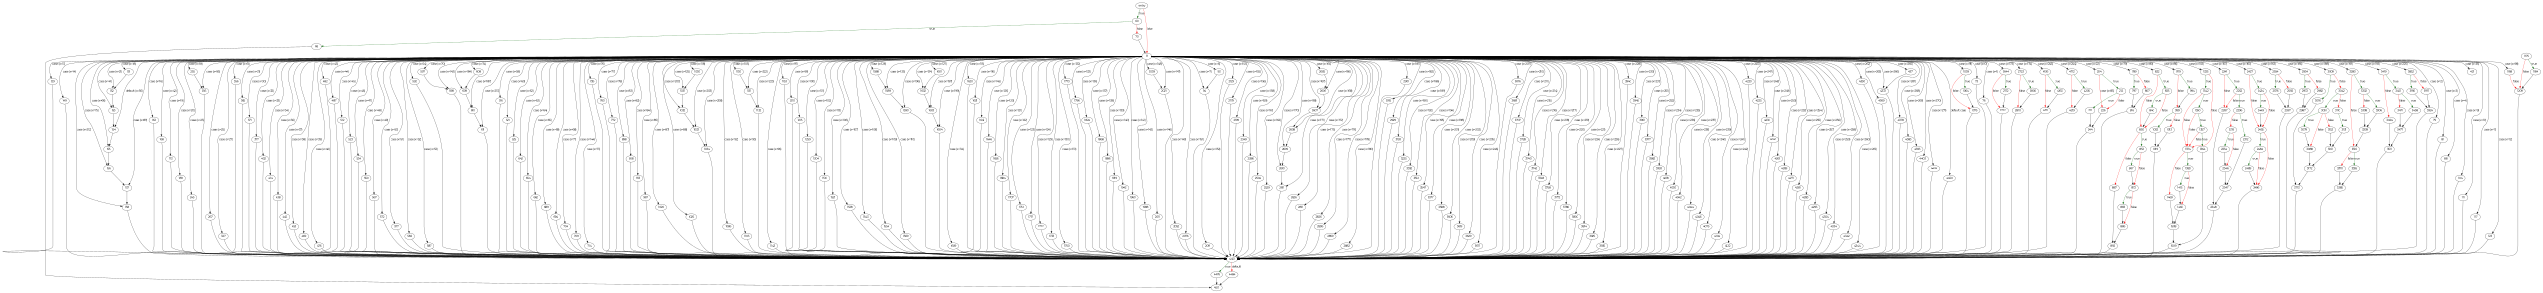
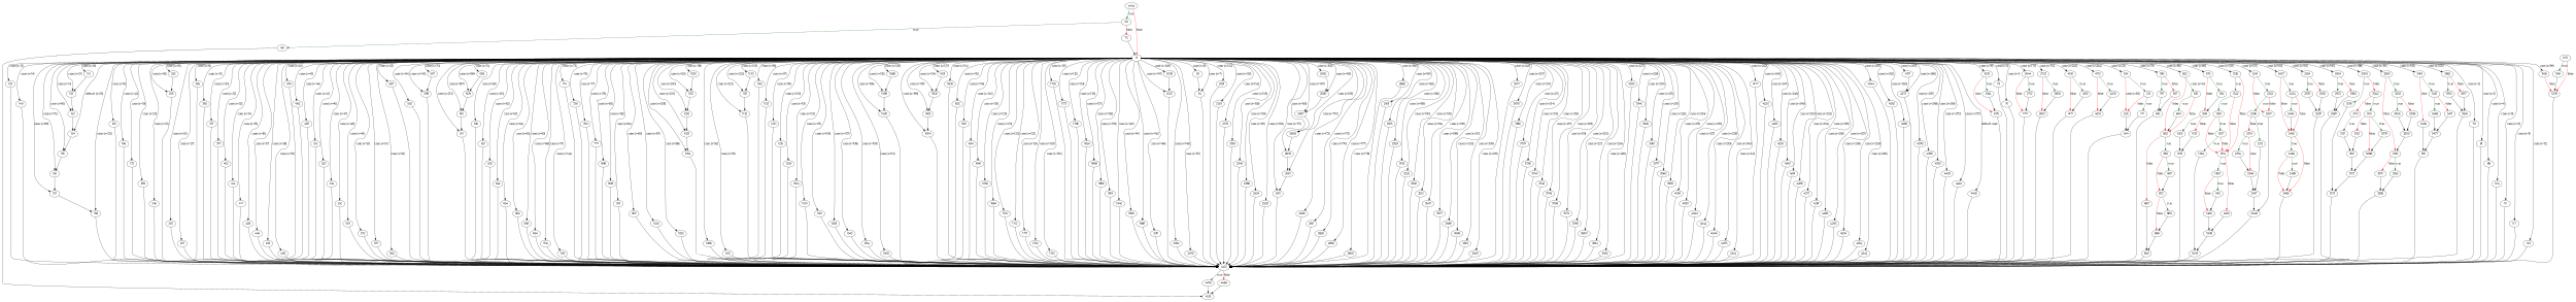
  digraph {
    fontname=Montserrat
    node [fontname=Montserrat]
    edge [fontname=Montserrat]
    n1 [label=entry]
    60
    71
    68
    70
    73
    76
    79
    81
    88
    93
    94
    104
    111
    117
    123
    129
    149
    151
    152
    153
    154
    155
    156
    157
    158
    163
    168
    173
    189
    204
    245
    255
    256
    267
    327
    356
    365
    371
    377
    402
    414
    421
    438
    445
    453
    469
    476
    482
    487
    512
    523
    534
    550
    567
    572
    577
    582
    587
    592
    597
    598
    608
    609
    610
    611
    616
    621
    625
    642
    654
    662
    689
    694
    704
    709
    714
    726
    760
    772
    789
    822
    898
    908
    913
    967
    979
    1020
    1025
    1030
    1031
    1032
    1033
    1034
    1039
    1086
    1103
    1130
    1131
    1132
    1143
    1153
    1168
    1210
    1215
    1259
    1304
    1335
    1510
    1521
    1538
    1543
    1554
    1569
    1588
    1589
    1590
    1601
    1602
    1603
    1604
    1609
    1620
    1631
    1641
    1646
    1656
    1684
    1707
    1712
    1717
    1722
    1733
    1750
    1773
    1796
    1824
    1868
    1896
    1919
    1942
    1960
    1988
    2011
    2021
    2039
    2052
    2076
    2091
    2129
    2179
    2199
    2241
    2349
    2386
    2427
    2504
    2529
    2554
    2605
    2606
    2607
    2608
    2609
    2610
    2611
    2626
    2644
    2723
    2811
    2826
    2836
    2859
    2882
    2901
    2915
    2929
    2934
    3009
    3193
    3225
    3280
    3392
    3419
    3512
    3547
    3577
    3588
    3606
    3619
    3629
    3671
    3676
    3681
    3707
    3728
    3740
    3742
    3748
    3758
    3772
    3786
    3800
    3814
    3852
    3925
    3935
    3940
    3945
    3961
    3977
    3982
    3993
    4018
    4030
    4042
    4044
    4046
    4075
    4104
    4122
    4136
    4172
    4220
    4225
    4230
    4242
    4261
    4269
    4271
    4281
    4283
    4293
    4304
    4334
    4342
    4344
    4350
    4369
    4371
    4372
    4378
    4383
    4393
    4403
    4424
    4450
    4501
    4451
    212
    226
    797
    807
    835
    850
    994
    999
    1064
    1075
    1209
    1342
    1374
    2252
    2267
    2434
    2455
    2576
    2592
    2712
    2722
    2800
    2810
    2972
    2982
    3016
    3042
    3302
    3316
    3451
    3494
    3910
    3917
    4163
    4171
    4205
    4219
    4476
    4484
    221
    244
    816
    840
    853
    887
    867
    872
    892
    883
    886
    1002
    1013
    1019
    1175
    1184
    1350
    1383
    1469
    1357
    1364
    1509
    1415
    1460
    1508
    2296
    2348
    2312
    2319
    2347
    2334
    2346
    2449
    2484
    2496
    2489
    2597
    2987
    3173
    3051
    3110
    3079
    3088
    3152
    3131
    3172
    3161
    3306
    3308
    3355
    3370
    3309
    3385
    3458
    3471
    3511
    3477
    3924
    n1 -> 60 [color=darkgreen label=true]
    n1 -> 71 [color=red label=false]
    60 -> 68 [color=darkgreen label=true]
    60 -> 70 [color=red label=false]
    71 -> 73 [label="case (x=0)"]
    71 -> 76 [label="case (x=1)"]
    71 -> 79 [label="case (x=2)"]
    71 -> 81 [label="case (x=3)"]
    71 -> 88 [label="case (x=4)"]
    71 -> 93 [label="case (x=6)"]
    71 -> 94 [label="case (x=7)"]
    71 -> 104 [label="case (x=9)"]
    71 -> 111 [label="case (x=10)"]
    71 -> 117 [label="case (x=11)"]
    71 -> 123 [label="case (x=12)"]
    71 -> 129 [label="case (x=13)"]
    71 -> 149 [label="case (x=14)"]
    71 -> 151 [label="case (x=18)"]
    71 -> 152 [label="case (x=21)"]
    71 -> 153 [label="case (x=41)"]
    71 -> 154 [label="default (x=56)"]
    71 -> 155 [label="case (x=66)"]
    71 -> 156 [label="case (x=75)"]
    71 -> 157 [label="case (x=89)"]
    71 -> 158 [label="case (x=212)"]
    71 -> 163 [label="case (x=16)"]
    71 -> 168 [label="case (x=42)"]
    71 -> 173 [label="case (x=19)"]
    71 -> 189 [label="case (x=20)"]
    71 -> 204 [label="case (x=22)"]
    71 -> 245 [label="case (x=23)"]
    71 -> 255 [label="case (x=59)"]
    71 -> 256 [label="case (x=95)"]
    71 -> 267 [label="case (x=25)"]
    71 -> 327 [label="case (x=27)"]
    71 -> 356 [label="case (x=61)"]
    71 -> 365 [label="case (x=31)"]
    71 -> 371 [label="case (x=30)"]
    71 -> 377 [label="case (x=32)"]
    71 -> 402 [label="case (x=33)"]
    71 -> 414 [label="case (x=34)"]
    71 -> 421 [label="case (x=35)"]
    71 -> 438 [label="case (x=36)"]
    71 -> 445 [label="case (x=37)"]
    71 -> 453 [label="case (x=38)"]
    71 -> 469 [label="case (x=39)"]
    71 -> 476 [label="case (x=40)"]
    71 -> 482 [label="case (x=43)"]
    71 -> 487 [label="case (x=44)"]
    71 -> 512 [label="case (x=45)"]
    71 -> 523 [label="case (x=46)"]
    71 -> 534 [label="case (x=47)"]
    71 -> 550 [label="case (x=48)"]
    71 -> 567 [label="case (x=49)"]
    71 -> 572 [label="case (x=50)"]
    71 -> 577 [label="case (x=51)"]
    71 -> 582 [label="case (x=52)"]
    71 -> 587 [label="case (x=53)"]
    71 -> 592 [label="case (x=54)"]
    71 -> 597 [label="case (x=70)"]
    71 -> 598 [label="case (x=143)"]
    71 -> 608 [label="case (x=74)"]
    71 -> 609 [label="case (x=184)"]
    71 -> 610 [label="case (x=187)"]
    71 -> 611 [label="case (x=213)"]
    71 -> 616 [label="case (x=58)"]
    71 -> 621 [label="case (x=60)"]
    71 -> 625 [label="case (x=62)"]
    71 -> 642 [label="case (x=63)"]
    71 -> 654 [label="case (x=64)"]
    71 -> 662 [label="case (x=65)"]
    71 -> 689 [label="case (x=69)"]
    71 -> 694 [label="case (x=68)"]
    71 -> 704 [label="case (x=71)"]
    71 -> 709 [label="case (x=144)"]
    71 -> 714 [label="case (x=73)"]
    71 -> 726 [label="case (x=76)"]
    71 -> 760 [label="case (x=77)"]
    71 -> 772 [label="case (x=78)"]
    71 -> 789 [label="case (x=79)"]
    71 -> 822 [label="case (x=80)"]
    71 -> 898 [label="case (x=83)"]
    71 -> 908 [label="case (x=82)"]
    71 -> 913 [label="case (x=84)"]
    71 -> 967 [label="case (x=85)"]
    71 -> 979 [label="case (x=86)"]
    71 -> 1020 [label="case (x=87)"]
    71 -> 1025 [label="case (x=88)"]
    71 -> 1030 [label="case (x=118)"]
    71 -> 1031 [label="case (x=125)"]
    71 -> 1032 [label="case (x=200)"]
    71 -> 1033 [label="case (x=203)"]
    71 -> 1034 [label="case (x=208)"]
    71 -> 1039 [label="case (x=91)"]
    71 -> 1086 [label="case (x=92)"]
    71 -> 1103 [label="case (x=93)"]
    71 -> 1130 [label="case (x=105)"]
    71 -> 1131 [label="case (x=222)"]
    71 -> 1132 [label="case (x=223)"]
    71 -> 1143 [label="case (x=96)"]
    71 -> 1153 [label="case (x=97)"]
    71 -> 1168 [label="case (x=98)"]
    71 -> 1210 [label="case (x=99)"]
    71 -> 1215 [label="case (x=100)"]
    71 -> 1259 [label="case (x=101)"]
    71 -> 1304 [label="case (x=102)"]
    71 -> 1335 [label="case (x=103)"]
    71 -> 1510 [label="case (x=113)"]
    71 -> 1521 [label="case (x=106)"]
    71 -> 1538 [label="case (x=107)"]
    71 -> 1543 [label="case (x=108)"]
    71 -> 1554 [label="case (x=109)"]
    71 -> 1569 [label="case (x=110)"]
    71 -> 1588 [label="case (x=128)"]
    71 -> 1589 [label="case (x=135)"]
    71 -> 1590 [label="case (x=196)"]
    71 -> 1601 [label="case (x=127)"]
    71 -> 1602 [label="case (x=134)"]
    71 -> 1603 [label="case (x=197)"]
    71 -> 1604 [label="case (x=199)"]
    71 -> 1609 [label="case (x=114)"]
    71 -> 1620 [label="case (x=115)"]
    71 -> 1631 [label="case (x=116)"]
    71 -> 1641 [label="case (x=145)"]
    71 -> 1646 [label="case (x=126)"]
    71 -> 1656 [label="case (x=120)"]
    71 -> 1684 [label="case (x=121)"]
    71 -> 1707 [label="case (x=122)"]
    71 -> 1712 [label="case (x=123)"]
    71 -> 1717 [label="case (x=124)"]
    71 -> 1722 [label="case (x=129)"]
    71 -> 1733 [label="case (x=130)"]
    71 -> 1750 [label="case (x=131)"]
    71 -> 1773 [label="case (x=132)"]
    71 -> 1796 [label="case (x=133)"]
    71 -> 1824 [label="case (x=136)"]
    71 -> 1868 [label="case (x=137)"]
    71 -> 1896 [label="case (x=138)"]
    71 -> 1919 [label="case (x=139)"]
    71 -> 1942 [label="case (x=140)"]
    71 -> 1960 [label="case (x=141)"]
    71 -> 1988 [label="case (x=142)"]
    71 -> 2011 [label="case (x=146)"]
    71 -> 2021 [label="case (x=147)"]
    71 -> 2039 [label="case (x=148)"]
    71 -> 2052 [label="case (x=149)"]
    71 -> 2076 [label="case (x=151)"]
    71 -> 2091 [label="case (x=152)"]
    71 -> 2129 [label="case (x=153)"]
    71 -> 2179 [label="case (x=155)"]
    71 -> 2199 [label="case (x=156)"]
    71 -> 2241 [label="case (x=157)"]
    71 -> 2349 [label="case (x=158)"]
    71 -> 2386 [label="case (x=159)"]
    71 -> 2427 [label="case (x=160)"]
    71 -> 2504 [label="case (x=161)"]
    71 -> 2529 [label="case (x=162)"]
    71 -> 2554 [label="case (x=163)"]
    71 -> 2605 [label="case (x=165)"]
    71 -> 2606 [label="case (x=166)"]
    71 -> 2607 [label="case (x=167)"]
    71 -> 2608 [label="case (x=168)"]
    71 -> 2609 [label="case (x=169)"]
    71 -> 2610 [label="case (x=170)"]
    71 -> 2611 [label="case (x=171)"]
    71 -> 2626 [label="case (x=172)"]
    71 -> 2644 [label="case (x=173)"]
    71 -> 2723 [label="case (x=174)"]
    71 -> 2811 [label="case (x=175)"]
    71 -> 2826 [label="case (x=176)"]
    71 -> 2836 [label="case (x=177)"]
    71 -> 2859 [label="case (x=178)"]
    71 -> 2882 [label="case (x=180)"]
    71 -> 2901 [label="case (x=181)"]
    71 -> 2915 [label="case (x=182)"]
    71 -> 2929 [label="case (x=186)"]
    71 -> 2934 [label="case (x=185)"]
    71 -> 3009 [label="case (x=188)"]
    71 -> 3193 [label="case (x=189)"]
    71 -> 3225 [label="case (x=190)"]
    71 -> 3280 [label="case (x=191)"]
    71 -> 3392 [label="case (x=192)"]
    71 -> 3419 [label="case (x=193)"]
    71 -> 3512 [label="case (x=194)"]
    71 -> 3547 [label="case (x=195)"]
    71 -> 3577 [label="case (x=198)"]
    71 -> 3588 [label="case (x=201)"]
    71 -> 3606 [label="case (x=202)"]
    71 -> 3619 [label="case (x=209)"]
    71 -> 3629 [label="case (x=205)"]
    71 -> 3671 [label="case (x=246)"]
    71 -> 3676 [label="case (x=207)"]
    71 -> 3681 [label="case (x=210)"]
    71 -> 3707 [label="case (x=211)"]
    71 -> 3728 [label="case (x=214)"]
    71 -> 3740 [label="case (x=215)"]
    71 -> 3742 [label="case (x=216)"]
    71 -> 3748 [label="case (x=217)"]
    71 -> 3758 [label="case (x=218)"]
    71 -> 3772 [label="case (x=219)"]
    71 -> 3786 [label="case (x=220)"]
    71 -> 3800 [label="case (x=221)"]
    71 -> 3814 [label="case (x=224)"]
    71 -> 3852 [label="case (x=225)"]
    71 -> 3925 [label="case (x=226)"]
    71 -> 3935 [label="case (x=227)"]
    71 -> 3940 [label="case (x=228)"]
    71 -> 3945 [label="case (x=230)"]
    71 -> 3961 [label="case (x=231)"]
    71 -> 3977 [label="case (x=251)"]
    71 -> 3982 [label="case (x=252)"]
    71 -> 3993 [label="case (x=234)"]
    71 -> 4018 [label="case (x=235)"]
    71 -> 4030 [label="case (x=236)"]
    71 -> 4042 [label="case (x=237)"]
    71 -> 4044 [label="case (x=238)"]
    71 -> 4046 [label="case (x=239)"]
    71 -> 4075 [label="case (x=240)"]
    71 -> 4104 [label="case (x=241)"]
    71 -> 4122 [label="case (x=242)"]
    71 -> 4136 [label="case (x=243)"]
    71 -> 4172 [label="case (x=244)"]
    71 -> 4220 [label="case (x=245)"]
    71 -> 4225 [label="case (x=247)"]
    71 -> 4230 [label="case (x=248)"]
    71 -> 4242 [label="case (x=249)"]
    71 -> 4261 [label="case (x=250)"]
    71 -> 4269 [label="case (x=253)"]
    71 -> 4271 [label="case (x=254)"]
    71 -> 4281 [label="case (x=255)"]
    71 -> 4283 [label="case (x=256)"]
    71 -> 4293 [label="case (x=257)"]
    71 -> 4304 [label="case (x=258)"]
    71 -> 4334 [label="case (x=259)"]
    71 -> 4342 [label="case (x=260)"]
    71 -> 4344 [label="case (x=261)"]
    71 -> 4350 [label="case (x=262)"]
    71 -> 4369 [label="case (x=263)"]
    71 -> 4371 [label="case (x=265)"]
    71 -> 4372 [label="case (x=266)"]
    71 -> 4378 [label="case (x=267)"]
    71 -> 4383 [label="case (x=268)"]
    71 -> 4393 [label="case (x=269)"]
    71 -> 4403 [label="case (x=270)"]
    71 -> 4424 [label="case (x=271)"]
    71 -> 4450 [label="default case"]
    68 -> 4501
    70 -> 71
    73 -> 4451
    76 -> 4451
    79 -> 4451
    81 -> 4451
    88 -> 4451
    93 -> 94
    94 -> 4451
    104 -> 4451
    111 -> 4451
    117 -> 4451
    123 -> 4451
    129 -> 4451
    149 -> 4451
    151 -> 152
    152 -> 153
    153 -> 154
    154 -> 155
    155 -> 156
    156 -> 157
    157 -> 158
    158 -> 4451
    163 -> 4451
    168 -> 4451
    173 -> 4451
    189 -> 4451
    204 -> 212 [color=darkgreen label=true]
    204 -> 226 [color=red label="case (x=83)"]
    245 -> 4451
    255 -> 256
    256 -> 4451
    267 -> 4451
    327 -> 4451
    356 -> 4451
    365 -> 4451
    371 -> 4451
    377 -> 4451
    402 -> 4451
    414 -> 4451
+   421 -> 4451
    438 -> 4451
    445 -> 4451
    453 -> 4451
    469 -> 4451
    476 -> 4451
    482 -> 4451
    487 -> 4451
    512 -> 4451
    523 -> 4451
    534 -> 4451
    550 -> 4451
    567 -> 4451
    572 -> 4451
    577 -> 4451
    582 -> 4451
    587 -> 4451
    592 -> 4451
    597 -> 598
    598 -> 4451
    608 -> 609
    609 -> 610
    610 -> 611
    611 -> 4451
    616 -> 4451
    621 -> 4451
    625 -> 4451
    642 -> 4451
    654 -> 4451
    662 -> 4451
    689 -> 4451
    694 -> 4451
    704 -> 4451
    709 -> 4451
    714 -> 4451
    726 -> 4451
    760 -> 4451
    772 -> 4451
    789 -> 797 [color=darkgreen label=true]
    789 -> 807 [color=red label=false]
-   822 -> 835 [color=darkgreen label=true]
+   822 -> 835 [color=darkgreen label="case (x=43)"]
    822 -> 850 [color=red label=false]
    898 -> 4451
    908 -> 4451
    913 -> 4451
    967 -> 4451
    979 -> 994 [color=darkgreen label=true]
    979 -> 999 [color=red label=false]
    1020 -> 4451
    1025 -> 4451
    1030 -> 1031
    1031 -> 1032
    1032 -> 1033
    1033 -> 1034
    1034 -> 4451
    1039 -> 1064 [color=darkgreen label=true]
    1039 -> 1075 [color=red label=false]
    1086 -> 4451
    1103 -> 4451
    1130 -> 1131
    1131 -> 1132
    1132 -> 4451
    1143 -> 4451
    1153 -> 4451
    1168 -> 1209 [color=red label=false]
    1210 -> 4451
    1215 -> 4451
    1259 -> 4451
    1304 -> 4451
    1335 -> 1342 [color=darkgreen label=true]
    1335 -> 1374 [color=red label=false]
    1510 -> 4451
    1521 -> 4451
    1538 -> 4451
    1543 -> 4451
    1554 -> 4451
    1569 -> 4451
    1588 -> 1589
    1589 -> 1590
    1590 -> 4451
    1601 -> 1602
    1602 -> 1603
    1603 -> 1604
    1604 -> 4451
    1609 -> 4451
    1620 -> 4451
    1631 -> 4451
    1641 -> 4451
    1646 -> 4451
    1656 -> 4451
    1684 -> 4451
    1707 -> 4451
    1712 -> 4451
    1717 -> 4451
    1722 -> 4451
    1733 -> 4451
    1750 -> 4451
    1773 -> 4451
    1796 -> 4451
    1824 -> 4451
    1868 -> 4451
    1896 -> 4451
    1919 -> 4451
    1942 -> 4451
    1960 -> 4451
    1988 -> 4451
    2011 -> 4451
    2021 -> 4451
    2039 -> 2021
    2052 -> 4451
    2076 -> 4451
    2091 -> 4451
    2129 -> 4451
    2179 -> 4451
    2199 -> 4451
    2241 -> 2252 [color=darkgreen label=true]
    2241 -> 2267 [color=red label=false]
    2349 -> 4451
    2386 -> 4451
    2427 -> 2434 [color=darkgreen label=true]
    2427 -> 2455 [color=red label=false]
    2504 -> 4451
    2529 -> 4451
    2554 -> 2576 [color=darkgreen label=true]
    2554 -> 2592 [color=red label=false]
    2605 -> 2606
    2606 -> 2607
    2607 -> 2608
    2608 -> 2609
    2609 -> 2610
    2610 -> 2611
    2611 -> 4451
    2626 -> 4451
    2644 -> 2712 [color=darkgreen label=true]
    2644 -> 2722 [color=red label=false]
    2723 -> 2800 [color=darkgreen label=true]
    2723 -> 2810 [color=red label=false]
    2811 -> 4451
    2826 -> 4451
    2836 -> 4451
    2859 -> 4451
    2882 -> 4451
    2901 -> 4451
    2915 -> 4451
    2929 -> 4451
    2934 -> 2972 [color=darkgreen label=true]
    2934 -> 2982 [color=red label=false]
    3009 -> 3016 [color=darkgreen label=true]
    3009 -> 3042 [color=red label=false]
    3193 -> 4451
    3225 -> 4451
    3280 -> 3302 [color=darkgreen label=true]
    3280 -> 3316 [color=red label=false]
    3392 -> 4451
    3419 -> 3451 [color=darkgreen label=true]
    3419 -> 3494 [color=red label=false]
    3512 -> 4451
    3547 -> 4451
    3577 -> 4451
    3588 -> 4451
    3606 -> 4451
    3619 -> 4451
    3629 -> 4451
    3671 -> 4451
    3676 -> 4451
    3681 -> 4451
    3707 -> 4451
    3728 -> 4451
    3740 -> 4451
    3742 -> 4451
    3748 -> 4451
    3758 -> 4451
    3772 -> 4451
    3786 -> 4451
    3800 -> 4451
    3814 -> 4451
    3852 -> 3910 [color=darkgreen label=true]
    3852 -> 3917 [color=red label=false]
    3925 -> 4451
    3935 -> 4451
    3940 -> 4451
    3945 -> 4451
    3961 -> 4451
    3977 -> 4451
    3982 -> 4451
    3993 -> 4451
    4018 -> 4451
    4030 -> 4451
    4042 -> 4451
    4044 -> 4451
    4046 -> 4451
    4075 -> 4451
    4104 -> 4451
    4122 -> 4451
    4136 -> 4163 [color=darkgreen label=true]
    4136 -> 4171 [color=red label=false]
    4172 -> 4205 [color=darkgreen label=true]
    4172 -> 4219 [color=red label=false]
    4220 -> 4451
    4225 -> 4451
    4230 -> 4451
    4242 -> 4451
    4261 -> 4451
    4269 -> 4451
    4271 -> 4451
    4281 -> 4451
    4283 -> 4451
    4293 -> 4451
    4304 -> 4451
    4334 -> 4451
    4342 -> 4451
    4344 -> 4451
    4350 -> 4451
    4369 -> 4451
    4371 -> 4372
    4372 -> 4451
    4378 -> 4451
    4383 -> 4451
    4393 -> 4451
    4403 -> 4451
    4424 -> 4451
    4450 -> 4451
    4451 -> 4476 [color=darkgreen label=true]
-   4451 -> 4484 [color=red label=default]
+   4451 -> 4484 [color=red label=false]
    212 -> 226 [color=red label=false]
    212 -> 221 [color=darkgreen label=true]
    226 -> 244
    797 -> 816
    807 -> 816
    835 -> 850 [color=red label=false]
    835 -> 840 [color=darkgreen label=true]
    850 -> 853 [color=darkgreen label=true]
    850 -> 887 [color=red label=false]
    994 -> 999
    999 -> 1002 [color=darkgreen label=true]
    999 -> 1013 [color=red label=false]
    1064 -> 1075
    1075 -> 4451
    1209 -> 4451
    1342 -> 1374 [color=red label=false]
    1342 -> 1350 [color=darkgreen label=true]
    1374 -> 1383 [color=darkgreen label=true]
    1374 -> 1469 [color=red label=false]
    2252 -> 2267 [color=red label=false]
    2252 -> 2296 [color=darkgreen label=true]
    2267 -> 2348
    2434 -> 2455 [color=red label=false]
    2434 -> 2449 [color=darkgreen label=true]
    2455 -> 2484 [color=darkgreen label=true]
    2455 -> 2496 [color=red label=false]
    2576 -> 2597
    2592 -> 2597
    2712 -> 2722
    2722 -> 4451
    2800 -> 2810
    2810 -> 4451
    2972 -> 2987
    2982 -> 2987
    3016 -> 3173
    3042 -> 3051 [color=darkgreen label=true]
    3042 -> 3110 [color=red label=false]
    3302 -> 3306 [color=darkgreen label=true]
    3302 -> 3308 [color=red label=false]
    3316 -> 3355 [color=darkgreen label=true]
    3316 -> 3370 [color=red label=false]
    3451 -> 3458 [color=darkgreen label=true]
    3451 -> 3471 [color=red label=false]
    3494 -> 3511
    3910 -> 3924
    3917 -> 3924
    4163 -> 4171
    4171 -> 4451
    4205 -> 4219
    4219 -> 4451
    4476 -> 4501
    4484 -> 4501
    221 -> 244
    244 -> 4451
    816 -> 4451
    840 -> 850
    853 -> 867 [color=darkgreen label=true]
    853 -> 872 [color=red label=false]
    887 -> 892
    867 -> 872
    872 -> 883 [color=darkgreen label=true]
    872 -> 886 [color=red label=false]
    892 -> 4451
    883 -> 886
    886 -> 892
    1002 -> 1019
    1013 -> 1019
    1019 -> 4451
    1175 -> 1209 [color=red label=false]
    1175 -> 1184 [color=darkgreen label=true]
    1184 -> 1209
    1350 -> 1374 [color=red label=false]
    1350 -> 1357 [color=darkgreen label=true]
    1383 -> 1415 [color=darkgreen label=true]
    1383 -> 1460 [color=red label=false]
    1469 -> 1508
    1357 -> 1374 [color=red label=false]
    1357 -> 1364 [color=darkgreen label=true]
    1364 -> 1509
    1509 -> 4451
    1415 -> 1460
    1460 -> 1508
    1508 -> 1509
    2296 -> 2312 [color=darkgreen label=true]
    2296 -> 2319 [color=red label=false]
    2348 -> 4451
    2312 -> 2347
    2319 -> 2334 [color=darkgreen label=true]
    2319 -> 2346 [color=red label=false]
    2347 -> 2348
    2334 -> 2346
    2346 -> 2347
    2449 -> 2455
    2484 -> 2496 [color=red label=false]
    2484 -> 2489 [color=darkgreen label=true]
    2496 -> 4451
    2489 -> 2496
    2597 -> 4451
    2987 -> 4451
    3173 -> 4451
    3051 -> 3079 [color=darkgreen label=true]
    3051 -> 3088 [color=red label=false]
    3051 -> 3152 [color=red label=false]
    3110 -> 3131 [color=darkgreen label=true]
    3079 -> 3088
    3088 -> 3172
    3152 -> 3161
    3131 -> 3161
    3172 -> 3173
    3161 -> 3172
    3306 -> 3309
    3308 -> 3309
    3355 -> 3385
    3370 -> 3385
    3309 -> 3316
    3385 -> 4451
    3458 -> 3477
    3471 -> 3477
    3511 -> 4451
    3477 -> 3511
    3924 -> 4451
  }
